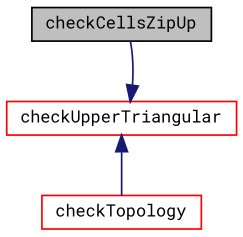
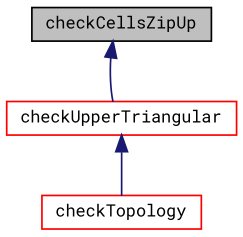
  digraph {
    fontname="Roboto Mono"
    rankdir=TB
    node [color=red fontname="Roboto Mono" fontsize=10 shape=record]
    edge [color=midnightblue dir=back fontname="Roboto Mono" fontsize=10 labelfontname=FreeSans labelfontsize=10 style=solid]
    n1 [color=black fillcolor=grey75 fontcolor=black height=0.2 label=checkCellsZipUp style=filled width=0.4]
    n2 [height=0.2 label=checkUpperTriangular width=0.4]
    n3 [height=0.2 label=checkTopology width=0.4]
-   n2 -> n1
+   n1 -> n2
    n2 -> n3
  }
